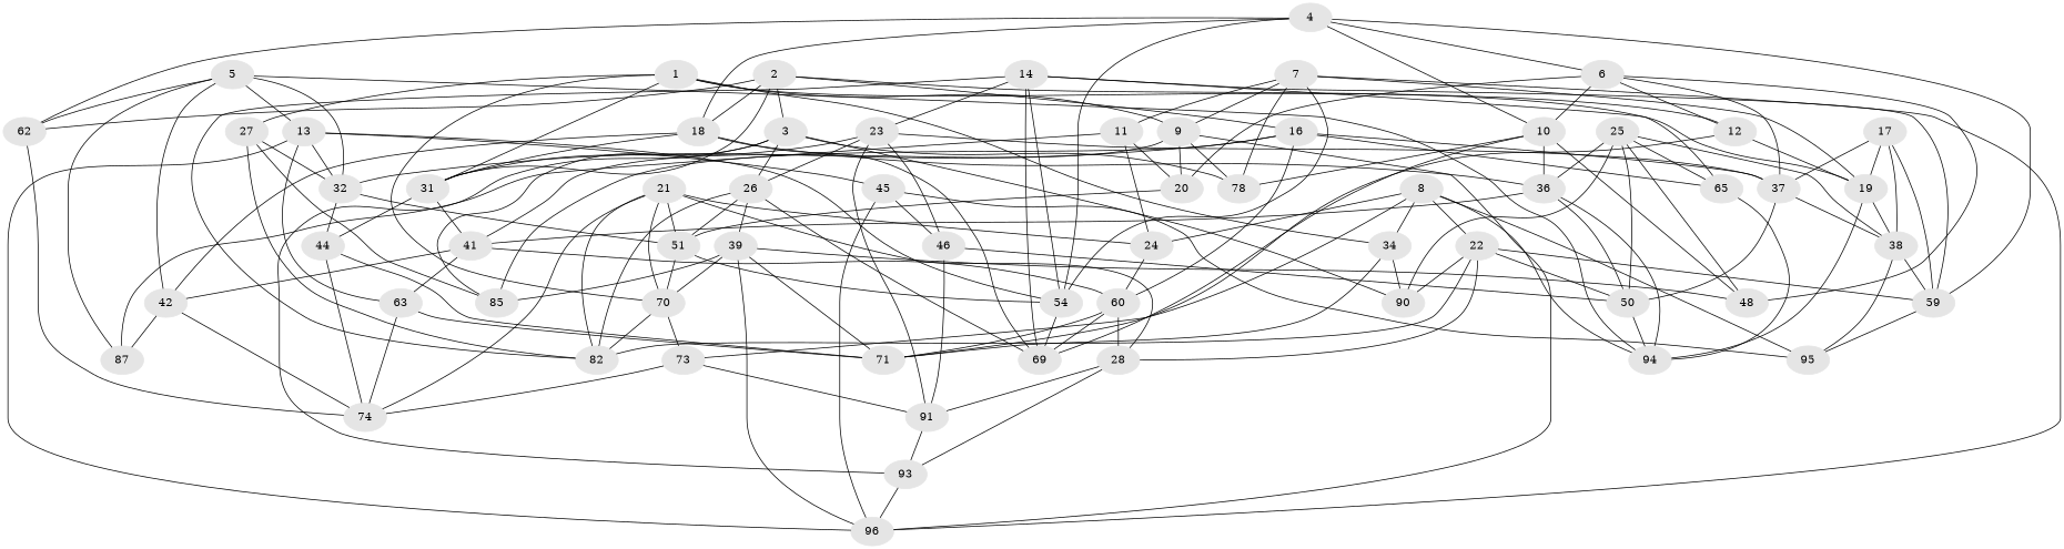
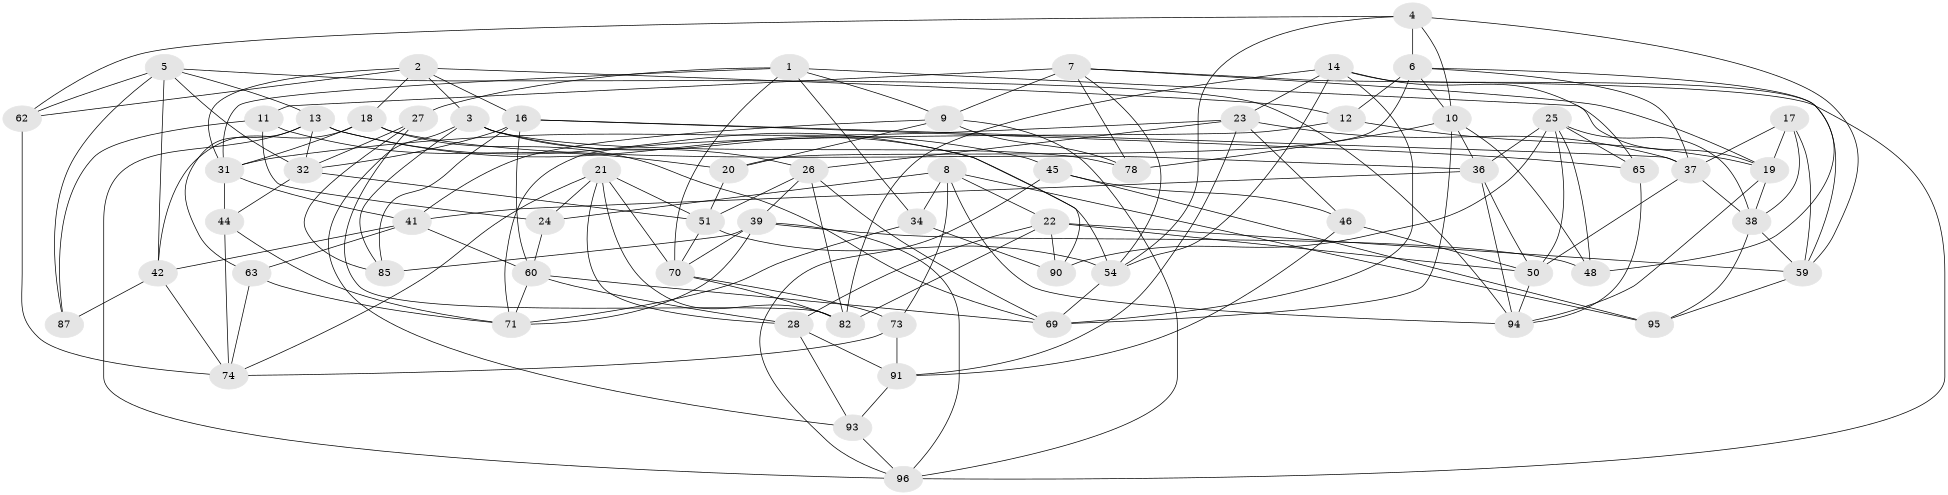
  graph {
    node [color=gray90 style=filled]
    1 [super="+88"]
    9 [super="+99"]
    19 [super="+57"]
    27
    31 [super="+79"]
    34
    70 [super="+103"]
    78
    20
    96 [super="+97"]
    41 [super="+61"]
    94 [super="+98"]
    38 [super="+81"]
    85
    32 [super="+52"]
    82 [super="+86"]
    44
    90
    71 [super="+92"]
    73
    2 [super="+49"]
    3 [super="+33"]
    12
    16 [super="+30"]
    18 [super="+72"]
    62
    26 [super="+64"]
    93
    37 [super="+101"]
    65
    60 [super="+66"]
    42
    36 [super="+76"]
    69 [super="+83"]
    74 [super="+102"]
    51 [super="+67"]
    39 [super="+75"]
    4 [super="+53"]
    6 [super="+58"]
    10 [super="+40"]
    54 [super="+55"]
    59 [super="+89"]
    48
    95
    5 [super="+35"]
    13 [super="+56"]
    87
    45
    63
    50 [super="+68"]
    7 [super="+15"]
    11
    24
    8 [super="+29"]
    22 [super="+77"]
    28
    91 [super="+100"]
    46
    14 [super="+47"]
    23 [super="+84"]
    17
    21 [super="+43"]
    25 [super="+80"]
    1 -- 9
    1 -- 19
    1 -- 27
    1 -- 31
    1 -- 34
    1 -- 70
    9 -- 78
    9 -- 20
    9 -- 96
    9 -- 41
    19 -- 94
    19 -- 38
    27 -- 85
    27 -- 32
    27 -- 82
    31 -- 41
    31 -- 44
    34 -- 90
    34 -- 71
    70 -- 82
    70 -- 73
    20 -- 51
    41 -- 60
    41 -- 42
    41 -- 63
    38 -- 59
    38 -- 95
    32 -- 44
    32 -- 51
    44 -- 71
    44 -- 74
    73 -- 74
    73 -- 91
    2 -- 31
    2 -- 3
    2 -- 12
    2 -- 16
    2 -- 18
    2 -- 62
    3 -- 78
    3 -- 85
    3 -- 90
    3 -- 26
    3 -- 93
    12 -- 19
    12 -- 71
    16 -- 85
    16 -- 32
    16 -- 37
    16 -- 65
    16 -- 60
    18 -- 31
    18 -- 42
    18 -- 36
    18 -- 69
    62 -- 74
    26 -- 82
    26 -- 69
    26 -- 51
    26 -- 39
    93 -- 96
    37 -- 38
    37 -- 50
    65 -- 94
    60 -- 71
    60 -- 69
    60 -- 28
    42 -- 74
    42 -- 87
    36 -- 41
    36 -- 94
    36 -- 50
    51 -- 70
    51 -- 54
    39 -- 70
    39 -- 96
    39 -- 85
    39 -- 71
    39 -- 48
-   4 -- 18
    4 -- 62
    4 -- 6
    4 -- 10
    4 -- 54
    4 -- 59
    6 -- 20
    6 -- 12
    6 -- 37
    6 -- 10
    6 -- 48
    10 -- 78
    10 -- 36
    10 -- 69
    10 -- 48
    54 -- 69
    59 -- 95
    5 -- 94
    5 -- 32
    5 -- 62
    5 -- 42
    5 -- 13
    5 -- 87
    13 -- 96
    13 -- 32
    13 -- 54
    13 -- 45
    13 -- 63
    45 -- 96
    45 -- 95
    45 -- 46
    63 -- 71
    63 -- 74
    50 -- 94
    7 -- 9
    7 -- 19
    7 -- 78
    7 -- 96
    7 -- 54
    7 -- 11
    11 -- 20
    11 -- 87
    11 -- 24
    24 -- 60
    8 -- 34
    8 -- 94
    8 -- 73
    8 -- 95
    8 -- 24
    8 -- 22
    22 -- 82
    22 -- 90
    22 -- 59
    22 -- 50
    22 -- 28
    28 -- 93
    28 -- 91
    91 -- 93
    46 -- 50
    46 -- 91
    14 -- 82
    14 -- 65
    14 -- 69
    14 -- 54
    14 -- 59
    14 -- 23
    23 -- 31
    23 -- 26
    23 -- 37
    23 -- 91
    23 -- 46
    17 -- 19
    17 -- 38
    17 -- 37
    17 -- 59
    21 -- 70
    21 -- 82
    21 -- 74
    21 -- 51
    21 -- 24
    21 -- 28
    25 -- 38
    25 -- 90
    25 -- 65
    25 -- 36
    25 -- 48
    25 -- 50
  }
